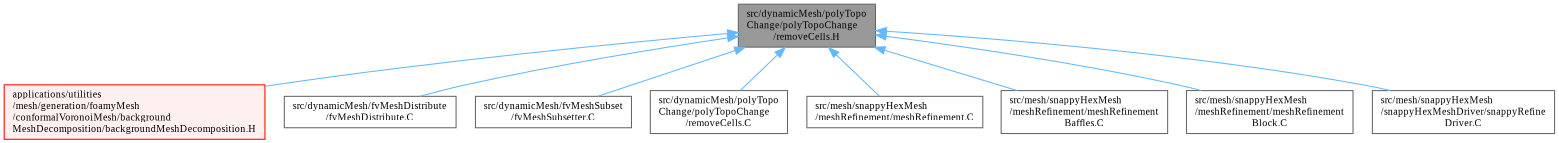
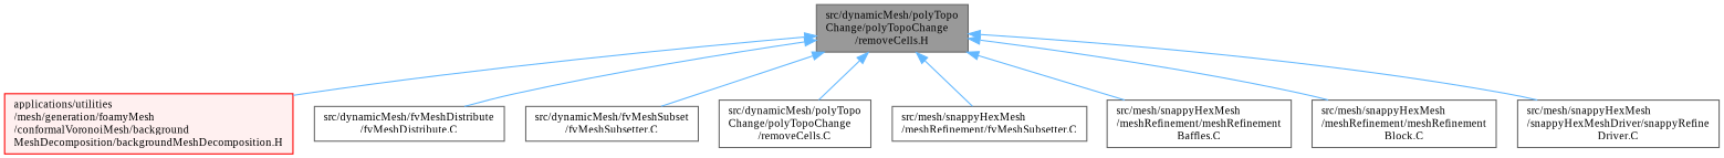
  digraph {
    fontname="Liberation Serif"
    node [color=grey40 fillcolor=white fontname="Liberation Serif" fontsize=10 shape=box style=filled]
    edge [color=steelblue1 dir=back fontname="Liberation Serif" fontsize=10 labelfontname=Helvetica labelfontsize=10 style=solid]
    n1 [color=gray40 fillcolor=grey60 fontcolor=black height=0.2 label="src/dynamicMesh/polyTopo\lChange/polyTopoChange\l/removeCells.H" width=0.4]
    n2 [color=red fillcolor="#FFF0F0" height=0.2 label="applications/utilities\l/mesh/generation/foamyMesh\l/conformalVoronoiMesh/background\lMeshDecomposition/backgroundMeshDecomposition.H" width=0.4]
    n3 [height=0.2 label="src/dynamicMesh/fvMeshDistribute\l/fvMeshDistribute.C" width=0.4]
    n4 [height=0.2 label="src/dynamicMesh/fvMeshSubset\l/fvMeshSubsetter.C" width=0.4]
    n5 [height=0.2 label="src/dynamicMesh/polyTopo\lChange/polyTopoChange\l/removeCells.C" width=0.4]
-   n6 [height=0.2 label="src/mesh/snappyHexMesh\l/meshRefinement/meshRefinement.C" width=0.4]
+   n6 [height=0.2 label="src/mesh/snappyHexMesh\l/meshRefinement/fvMeshSubsetter.C" width=0.4]
    n7 [height=0.2 label="src/mesh/snappyHexMesh\l/meshRefinement/meshRefinement\lBaffles.C" width=0.4]
    n8 [height=0.2 label="src/mesh/snappyHexMesh\l/meshRefinement/meshRefinement\lBlock.C" width=0.4]
    n9 [height=0.2 label="src/mesh/snappyHexMesh\l/snappyHexMeshDriver/snappyRefine\lDriver.C" width=0.4]
    n1 -> n2
    n1 -> n3
    n1 -> n4
    n1 -> n5
    n1 -> n6
    n1 -> n7
    n1 -> n8
    n1 -> n9
  }
